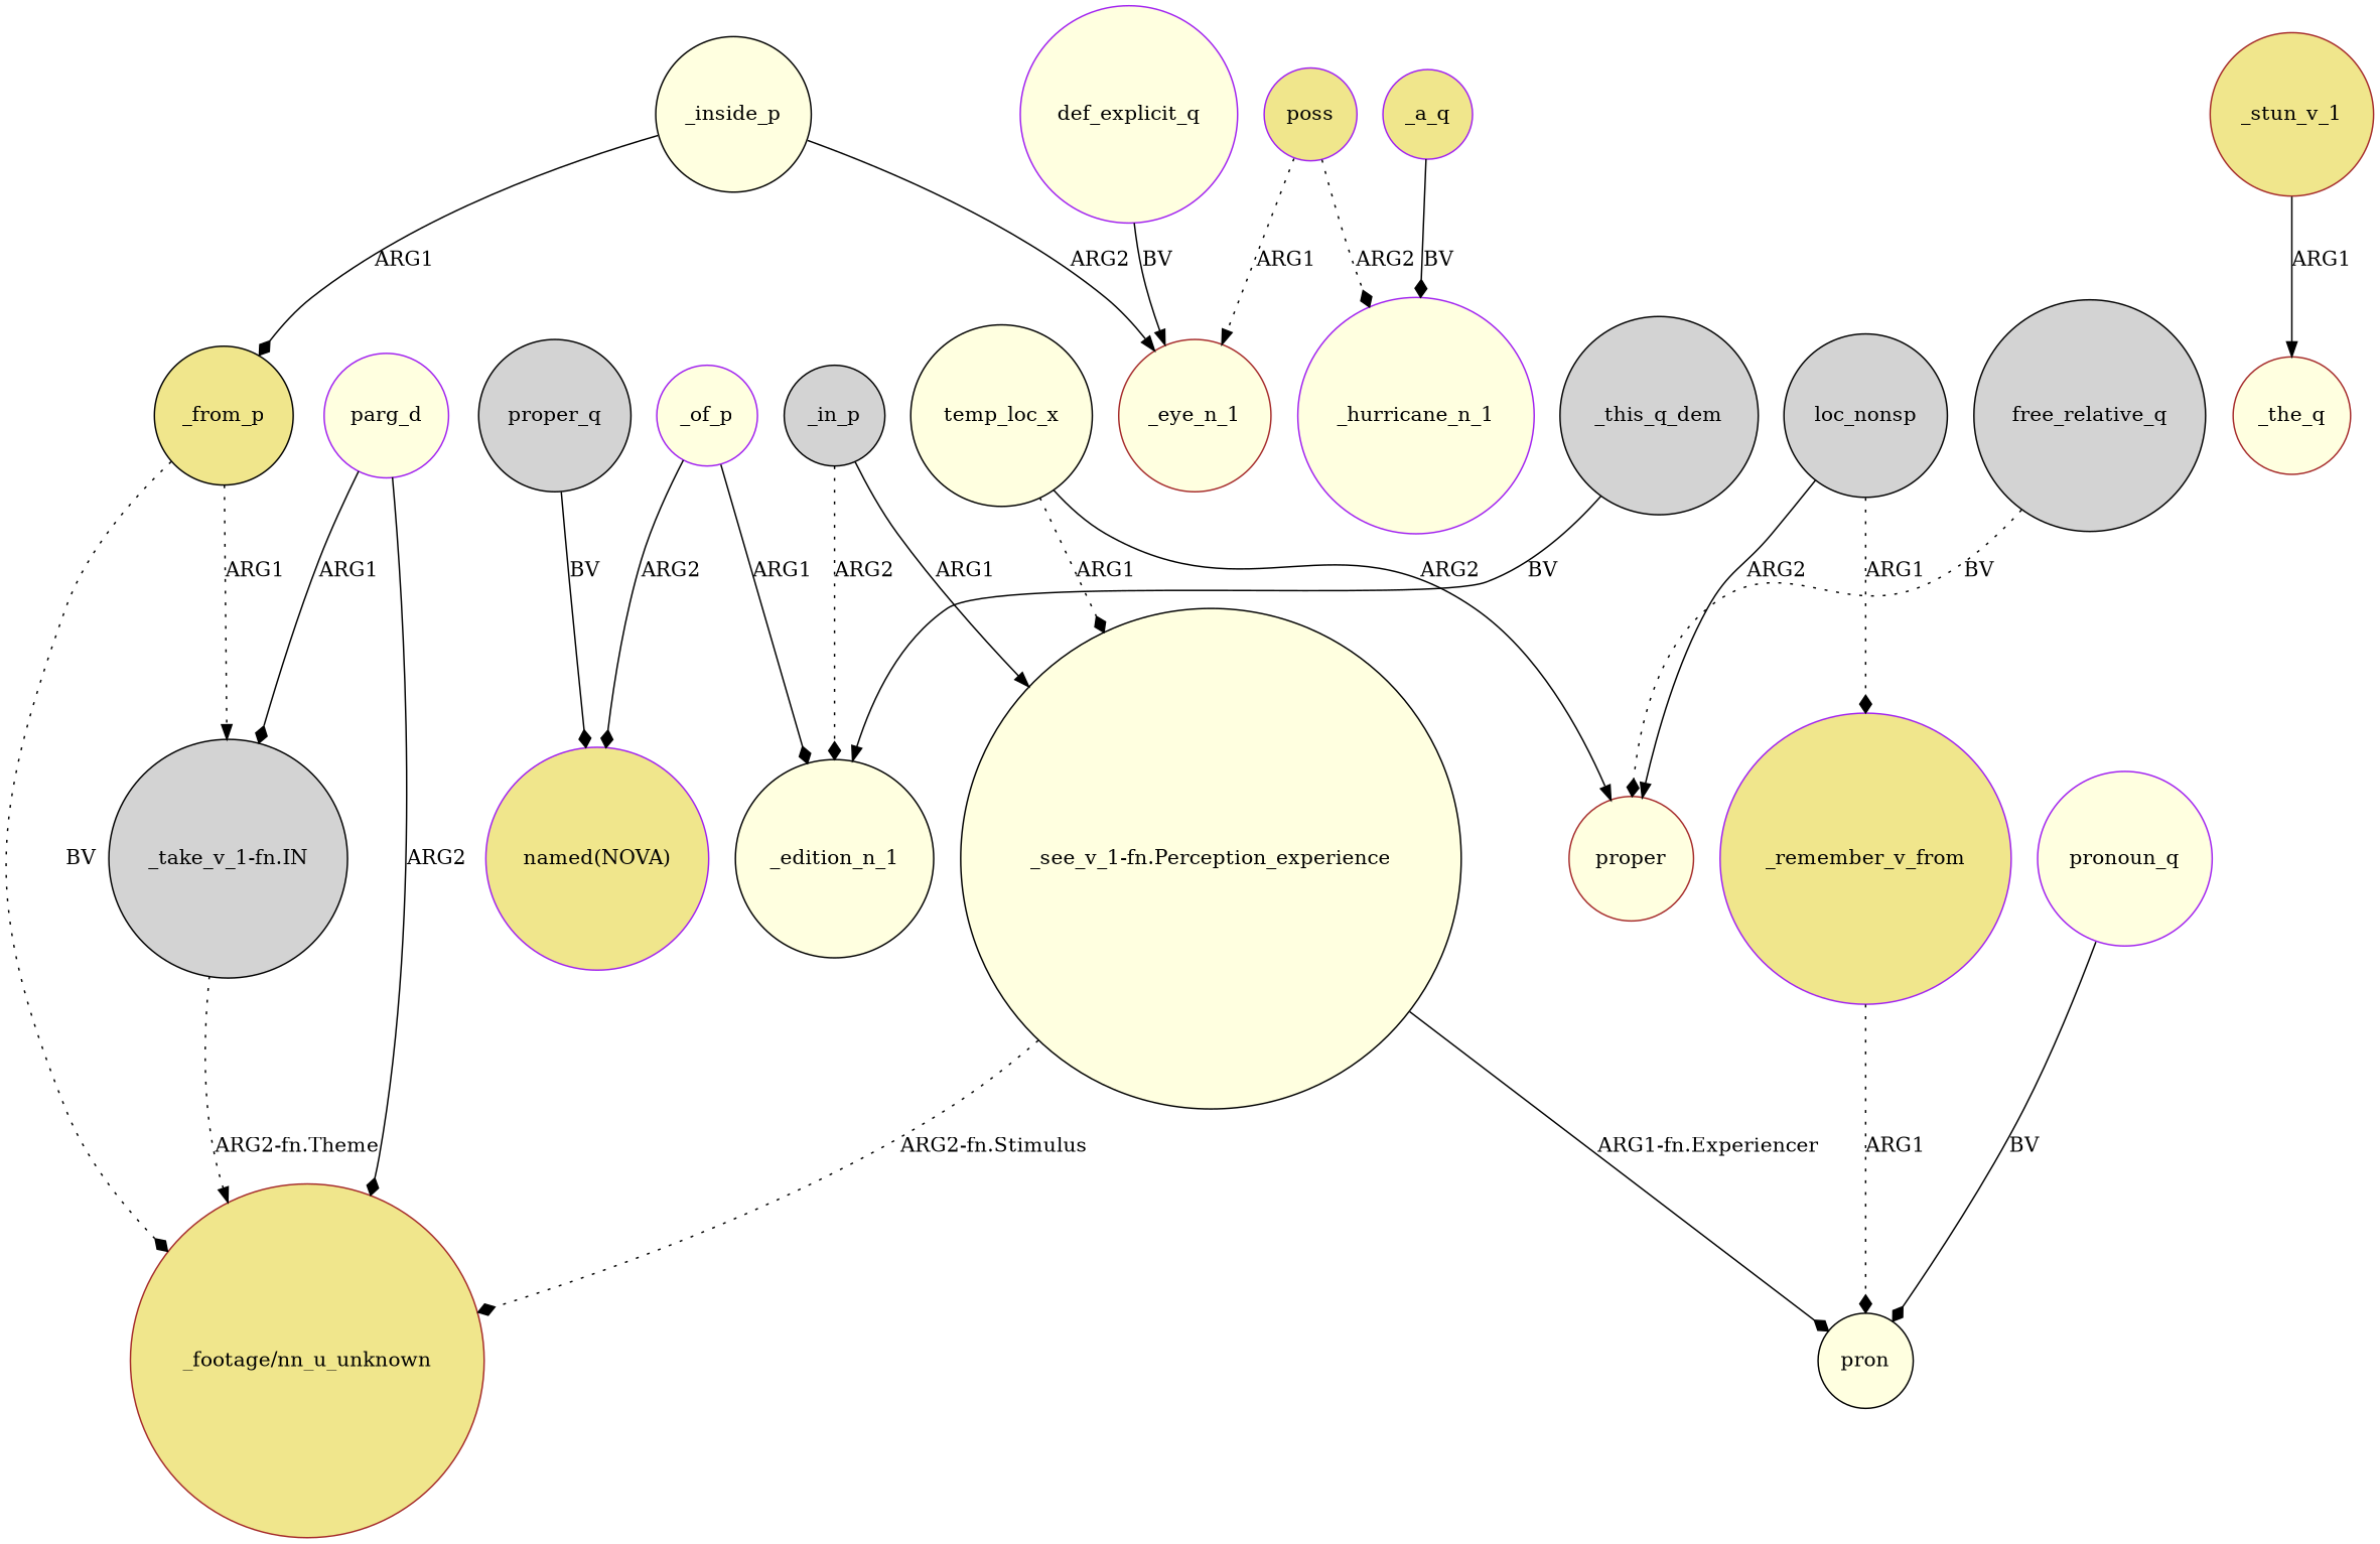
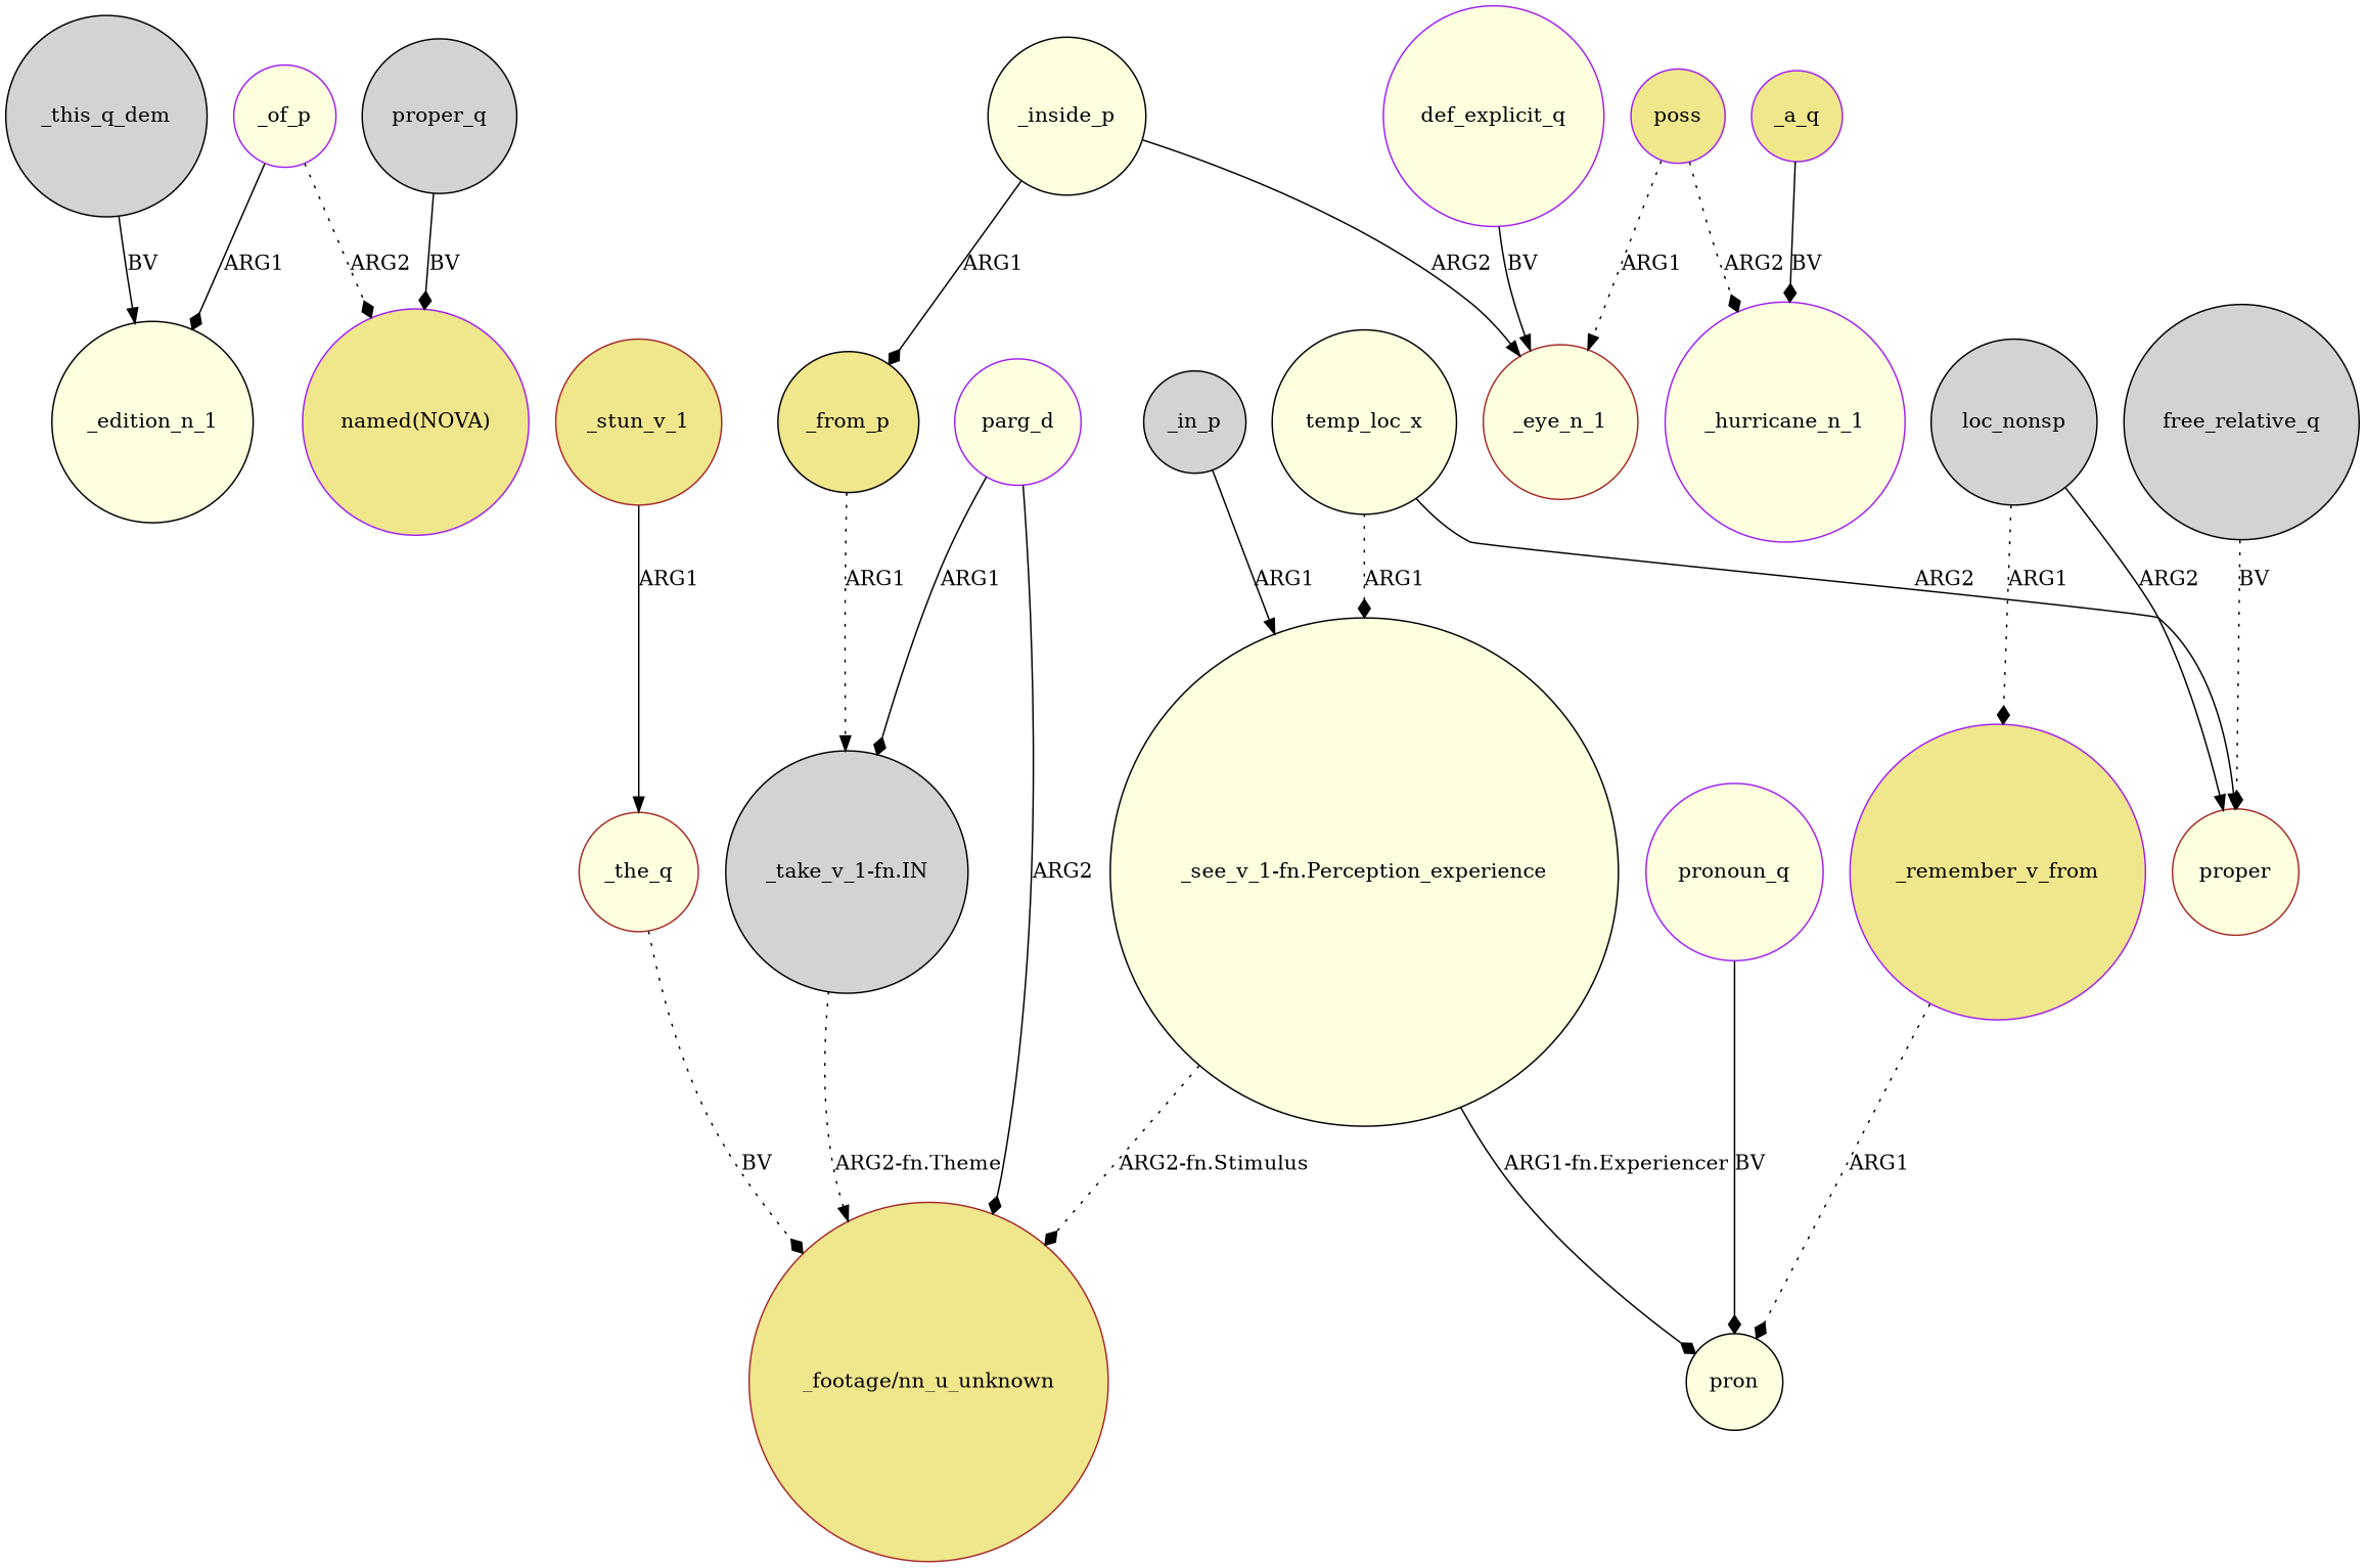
  digraph {
    node [color=black fillcolor=lightyellow shape=circle style=filled]
    edge [arrowhead=diamond style=solid]
    _of_p [color=purple]
    _edition_n_1
    "named(NOVA)" [color=purple fillcolor=khaki]
    _the_q [color=brown]
    "_footage/nn_u_unknown" [color=brown fillcolor=khaki]
    _from_p [fillcolor=khaki]
    "_take_v_1-fn.IN" [fillcolor=lightgrey]
    _in_p [fillcolor=lightgrey]
    "_see_v_1-fn.Perception_experience"
    pron
    _stun_v_1 [color=brown fillcolor=khaki]
    _inside_p
    _eye_n_1 [color=brown]
    pronoun_q [color=purple]
    temp_loc_x
    n16 [color=brown label=proper]
    loc_nonsp [fillcolor=lightgrey]
    _remember_v_from [color=purple fillcolor=khaki]
    parg_d [color=purple]
    poss [color=purple fillcolor=khaki]
    _hurricane_n_1 [color=purple]
    proper_q [fillcolor=lightgrey]
    _this_q_dem [fillcolor=lightgrey]
    def_explicit_q [color=purple]
    free_relative_q [fillcolor=lightgrey]
    _a_q [color=purple fillcolor=khaki]
    _of_p -> _edition_n_1 [label=ARG1]
-   _of_p -> "named(NOVA)" [label=ARG2]
-   _from_p -> "_footage/nn_u_unknown" [label=BV style=dotted]
+   _of_p -> "named(NOVA)" [label=ARG2 style=dotted]
+   _the_q -> "_footage/nn_u_unknown" [label=BV style=dotted]
    _from_p -> "_take_v_1-fn.IN" [arrowhead=normal label=ARG1 style=dotted]
    "_take_v_1-fn.IN" -> "_footage/nn_u_unknown" [arrowhead=normal label="ARG2-fn.Theme" style=dotted]
-   _in_p -> _edition_n_1 [label=ARG2 style=dotted]
    _in_p -> "_see_v_1-fn.Perception_experience" [arrowhead=normal label=ARG1]
    "_see_v_1-fn.Perception_experience" -> "_footage/nn_u_unknown" [label="ARG2-fn.Stimulus" style=dotted]
    "_see_v_1-fn.Perception_experience" -> pron [label="ARG1-fn.Experiencer"]
    _stun_v_1 -> _the_q [arrowhead=normal label=ARG1]
    _inside_p -> _from_p [label=ARG1]
    _inside_p -> _eye_n_1 [arrowhead=normal label=ARG2]
    pronoun_q -> pron [label=BV]
    temp_loc_x -> "_see_v_1-fn.Perception_experience" [label=ARG1 style=dotted]
    temp_loc_x -> n16 [arrowhead=normal label=ARG2]
    loc_nonsp -> n16 [arrowhead=normal label=ARG2]
    loc_nonsp -> _remember_v_from [label=ARG1 style=dotted]
    _remember_v_from -> pron [label=ARG1 style=dotted]
    parg_d -> "_footage/nn_u_unknown" [label=ARG2]
    parg_d -> "_take_v_1-fn.IN" [label=ARG1]
    poss -> _eye_n_1 [arrowhead=normal label=ARG1 style=dotted]
    poss -> _hurricane_n_1 [label=ARG2 style=dotted]
    proper_q -> "named(NOVA)" [label=BV]
    _this_q_dem -> _edition_n_1 [arrowhead=normal label=BV]
    def_explicit_q -> _eye_n_1 [arrowhead=normal label=BV]
    free_relative_q -> n16 [label=BV style=dotted]
    _a_q -> _hurricane_n_1 [label=BV]
  }
